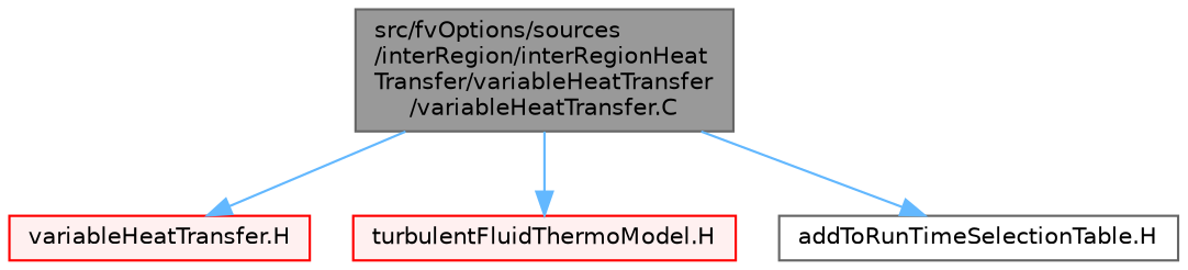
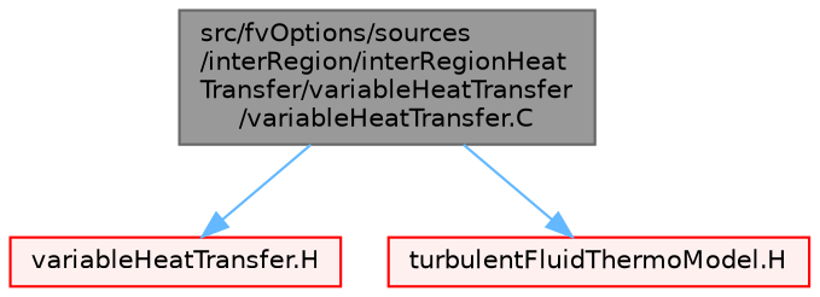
  digraph {
    node [color=red fillcolor="#FFF0F0" fontname=Helvetica fontsize=10 shape=box style=filled]
    edge [color=steelblue1 fontname=Helvetica fontsize=10 labelfontname=Helvetica labelfontsize=10 style=solid]
    n1 [color=gray40 fillcolor=grey60 fontcolor=black height=0.2 label="src/fvOptions/sources\l/interRegion/interRegionHeat\lTransfer/variableHeatTransfer\l/variableHeatTransfer.C" width=0.4]
    n2 [height=0.2 label="variableHeatTransfer.H" width=0.4]
    n3 [height=0.2 label="turbulentFluidThermoModel.H" width=0.4]
-   n4 [color=grey40 fillcolor=white height=0.2 label="addToRunTimeSelectionTable.H" width=0.4]
    n1 -> n2
    n1 -> n3
-   n1 -> n4
  }
